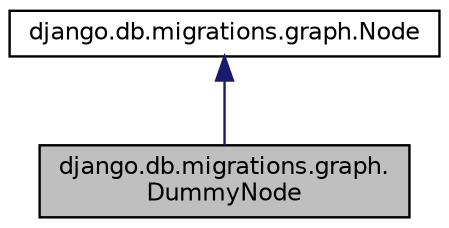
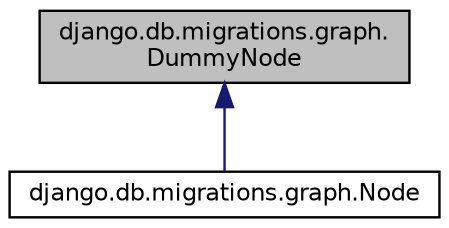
  digraph {
    node [color=black fontname=Helvetica fontsize=10 shape=record style=filled]
    n1 [fillcolor=grey75 fontcolor=black height=0.2 label="django.db.migrations.graph.\lDummyNode" width=0.4]
    n2 [fillcolor=white height=0.2 label="django.db.migrations.graph.Node" width=0.4]
-   n2 -> n1 [color=midnightblue dir=back fontname=Helvetica fontsize=10 labelfontname=Helvetica labelfontsize=10 style=solid]
+   n1 -> n2 [color=midnightblue dir=back fontname=Helvetica fontsize=10 labelfontname=Helvetica labelfontsize=10 style=solid]
  }
